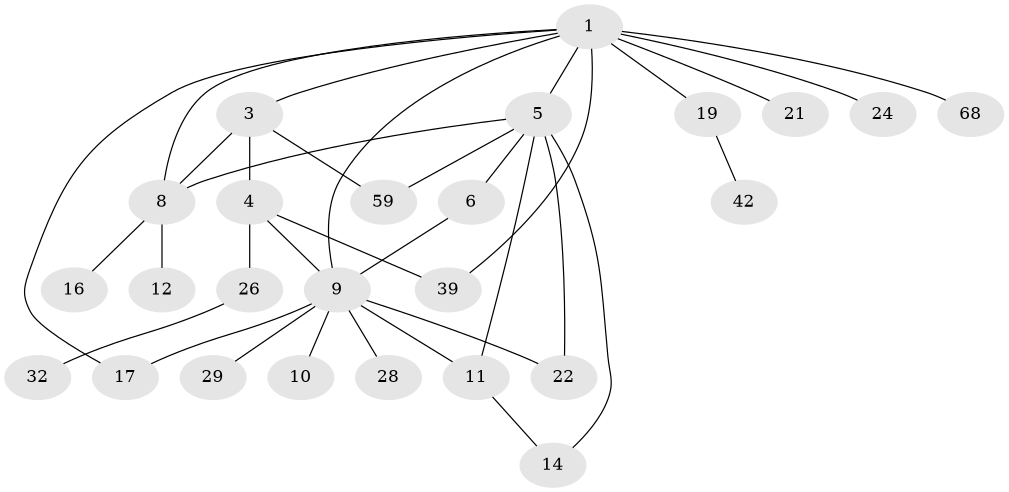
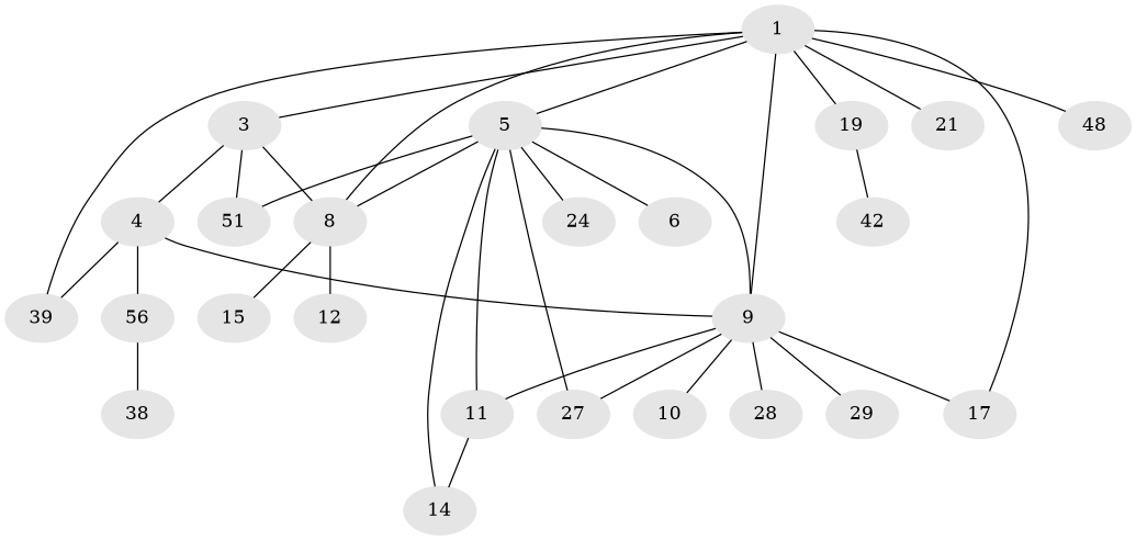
  graph {
    node [color=gray90 style=filled]
    1 [super="+7+2"]
    3
    5
    8 [super="+32+49"]
    9 [super="+13+16+20"]
    17 [super="+50+18"]
    19
    21
    24
    39
-   48 [label=68]
+   48
    4 [super="+33"]
-   51 [label=59]
+   51
    6
    11 [super="+25+27"]
-   22 [super="+52+36+23"]
+   22 [super="+52+36+23" label=27]
    14 [super="+41"]
    12
-   15 [super="+44" label=16]
+   15 [super="+44"]
    10 [super="+30"]
    28 [super="+34+35+37+43"]
    29
    42
-   26
-   38 [super="+40" label=32]
+   26 [label=56]
+   38 [super="+40"]
    1 -- 3
    1 -- 5
    1 -- 8
    1 -- 9
    1 -- 17
    1 -- 19
    1 -- 21
-   1 -- 24
+   5 -- 24
    1 -- 39
    1 -- 48
    3 -- 8
    3 -- 4
    3 -- 51
    5 -- 8
-   6 -- 9
+   5 -- 9
    5 -- 51
    5 -- 6
    5 -- 11
    5 -- 22
    5 -- 14
    8 -- 12
    8 -- 15
    9 -- 17
    9 -- 11
    9 -- 22
    9 -- 10
    9 -- 28
    9 -- 29
    19 -- 42
    4 -- 9
    4 -- 39
    4 -- 26
    11 -- 14
    26 -- 38
  }
